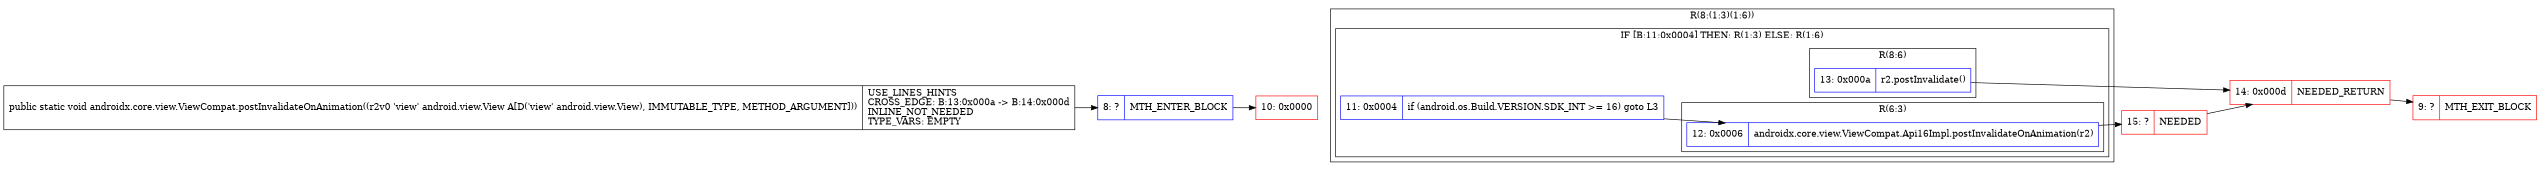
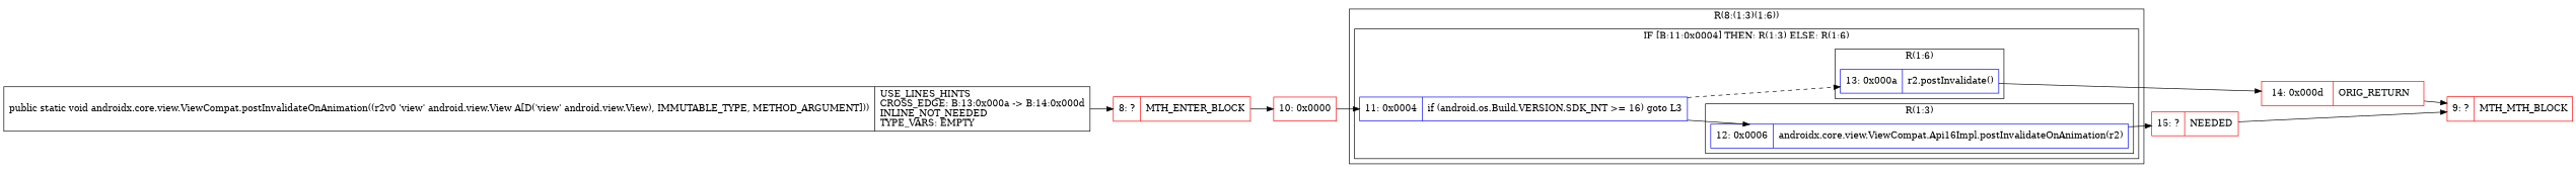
  digraph {
    rankdir=LR
    node [color=red shape=record]
    n1 [color=blue label="{12\:\ 0x0006|androidx.core.view.ViewCompat.Api16Impl.postInvalidateOnAnimation(r2)\l}"]
    n2 [color=blue label="{13\:\ 0x000a|r2.postInvalidate()\l}"]
    n3 [color=blue label="{11\:\ 0x0004|if (android.os.Build.VERSION.SDK_INT \>= 16) goto L3\l}"]
    n4 [label="{15\:\ ?|NEEDED\l}"]
-   n5 [label="{14\:\ 0x000d|NEEDED_RETURN\l}"]
-   n6 [label="{9\:\ ?|MTH_EXIT_BLOCK\l}"]
-   n7 [color=blue label="{8\:\ ?|MTH_ENTER_BLOCK\l}"]
+   n5 [label="{14\:\ 0x000d|ORIG_RETURN\l}"]
+   n6 [label="{9\:\ ?|MTH_MTH_BLOCK\l}"]
+   n7 [label="{8\:\ ?|MTH_ENTER_BLOCK\l}"]
    n8 [label="{10\:\ 0x0000}"]
    n9 [label="{public static void androidx.core.view.ViewCompat.postInvalidateOnAnimation((r2v0 'view' android.view.View A[D('view' android.view.View), IMMUTABLE_TYPE, METHOD_ARGUMENT]))  | USE_LINES_HINTS\lCROSS_EDGE: B:13:0x000a \-\> B:14:0x000d\lINLINE_NOT_NEEDED\lTYPE_VARS: EMPTY\l}" color=""]
    subgraph cluster_1 {
      label="R(8:(1:3)(1:6))"
      subgraph cluster_2 {
        label="IF [B:11:0x0004] THEN: R(1:3) ELSE: R(1:6)"
        n3
        subgraph cluster_3 {
-         label="R(6:3)"
+         label="R(1:3)"
          n1
        }
        subgraph cluster_4 {
-         label="R(8:6)"
+         label="R(1:6)"
          n2
        }
      }
    }
    n1 -> n4
    n2 -> n5
    n3 -> n1
-   n4 -> n5
+   n3 -> n2 [style=dashed]
+   n4 -> n6
    n5 -> n6
    n7 -> n8
+   n8 -> n3
    n9 -> n7
  }
